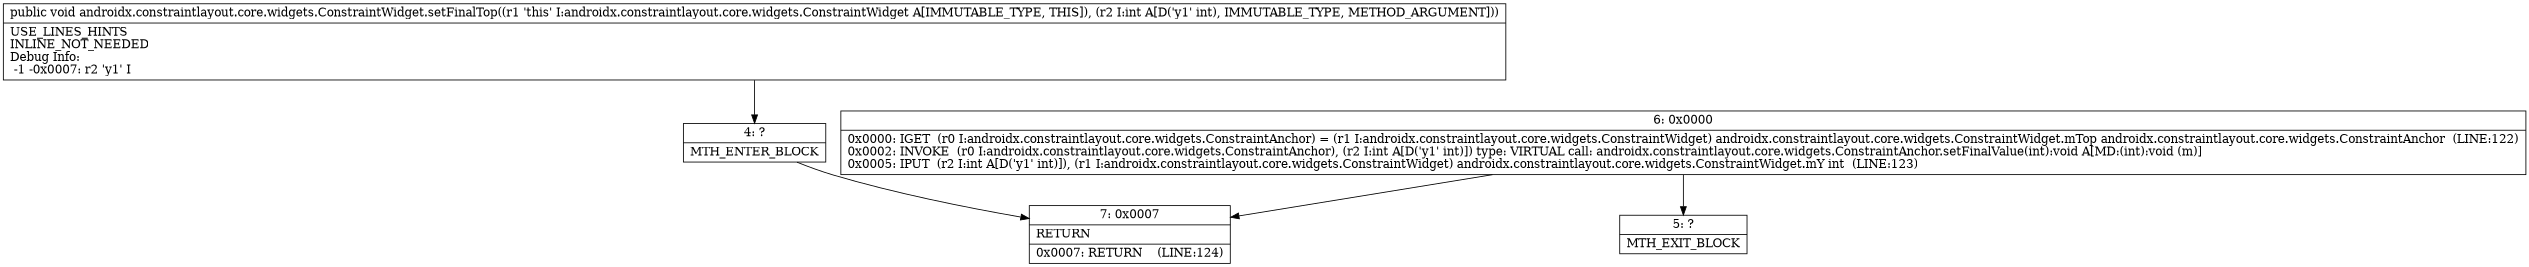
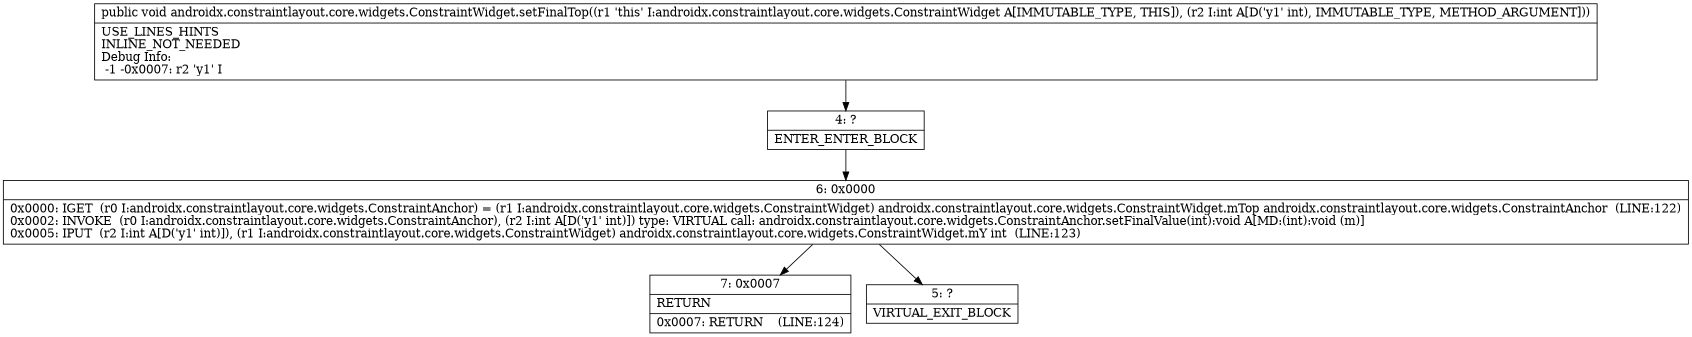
  digraph {
    node [shape=record]
-   n1 [label="{4\:\ ?|MTH_ENTER_BLOCK\l}"]
+   n1 [label="{4\:\ ?|ENTER_ENTER_BLOCK\l}"]
    n2 [label="{6\:\ 0x0000|0x0000: IGET  (r0 I:androidx.constraintlayout.core.widgets.ConstraintAnchor) = (r1 I:androidx.constraintlayout.core.widgets.ConstraintWidget) androidx.constraintlayout.core.widgets.ConstraintWidget.mTop androidx.constraintlayout.core.widgets.ConstraintAnchor  (LINE:122)\l0x0002: INVOKE  (r0 I:androidx.constraintlayout.core.widgets.ConstraintAnchor), (r2 I:int A[D('y1' int)]) type: VIRTUAL call: androidx.constraintlayout.core.widgets.ConstraintAnchor.setFinalValue(int):void A[MD:(int):void (m)]\l0x0005: IPUT  (r2 I:int A[D('y1' int)]), (r1 I:androidx.constraintlayout.core.widgets.ConstraintWidget) androidx.constraintlayout.core.widgets.ConstraintWidget.mY int  (LINE:123)\l}"]
    n3 [label="{7\:\ 0x0007|RETURN\l|0x0007: RETURN    (LINE:124)\l}"]
-   n4 [label="{5\:\ ?|MTH_EXIT_BLOCK\l}"]
+   n4 [label="{5\:\ ?|VIRTUAL_EXIT_BLOCK\l}"]
    n5 [label="{public void androidx.constraintlayout.core.widgets.ConstraintWidget.setFinalTop((r1 'this' I:androidx.constraintlayout.core.widgets.ConstraintWidget A[IMMUTABLE_TYPE, THIS]), (r2 I:int A[D('y1' int), IMMUTABLE_TYPE, METHOD_ARGUMENT]))  | USE_LINES_HINTS\lINLINE_NOT_NEEDED\lDebug Info:\l  \-1 \-0x0007: r2 'y1' I\l}"]
-   n1 -> n3
+   n1 -> n2
    n2 -> n3
    n2 -> n4
    n5 -> n1
  }
